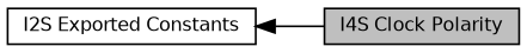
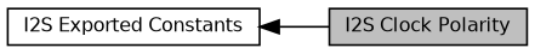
  digraph {
    rankdir=LR
    node [color=black fontname=Helvetica fontsize=10 shape=record style=filled]
    n1 [fillcolor=white height=0.2 label="I2S Exported Constants" width=0.4]
-   n2 [fillcolor=grey75 fontcolor=black height=0.2 label="I4S Clock Polarity" width=0.4]
+   n2 [fillcolor=grey75 fontcolor=black height=0.2 label="I2S Clock Polarity" width=0.4]
    n1 -> n2 [dir=back fontname=Helvetica fontsize=10 labelfontname=Helvetica labelfontsize=10 shape=plaintext style=solid]
  }
